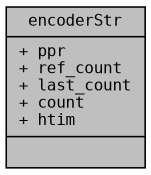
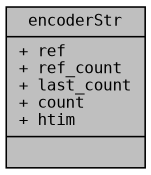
  digraph {
    fontname="DejaVu Sans Mono"
-   n1 [color=black fillcolor=grey75 fontcolor=black fontname="DejaVu Sans Mono" fontsize=10 height=0.2 label="{encoderStr\n|+ ppr\l+ ref_count\l+ last_count\l+ count\l+ htim\l|}" shape=record style=filled width=0.4]
+   n1 [color=black fillcolor=grey75 fontcolor=black fontname="DejaVu Sans Mono" fontsize=10 height=0.2 label="{encoderStr\n|+ ref\l+ ref_count\l+ last_count\l+ count\l+ htim\l|}" shape=record style=filled width=0.4]
  }
